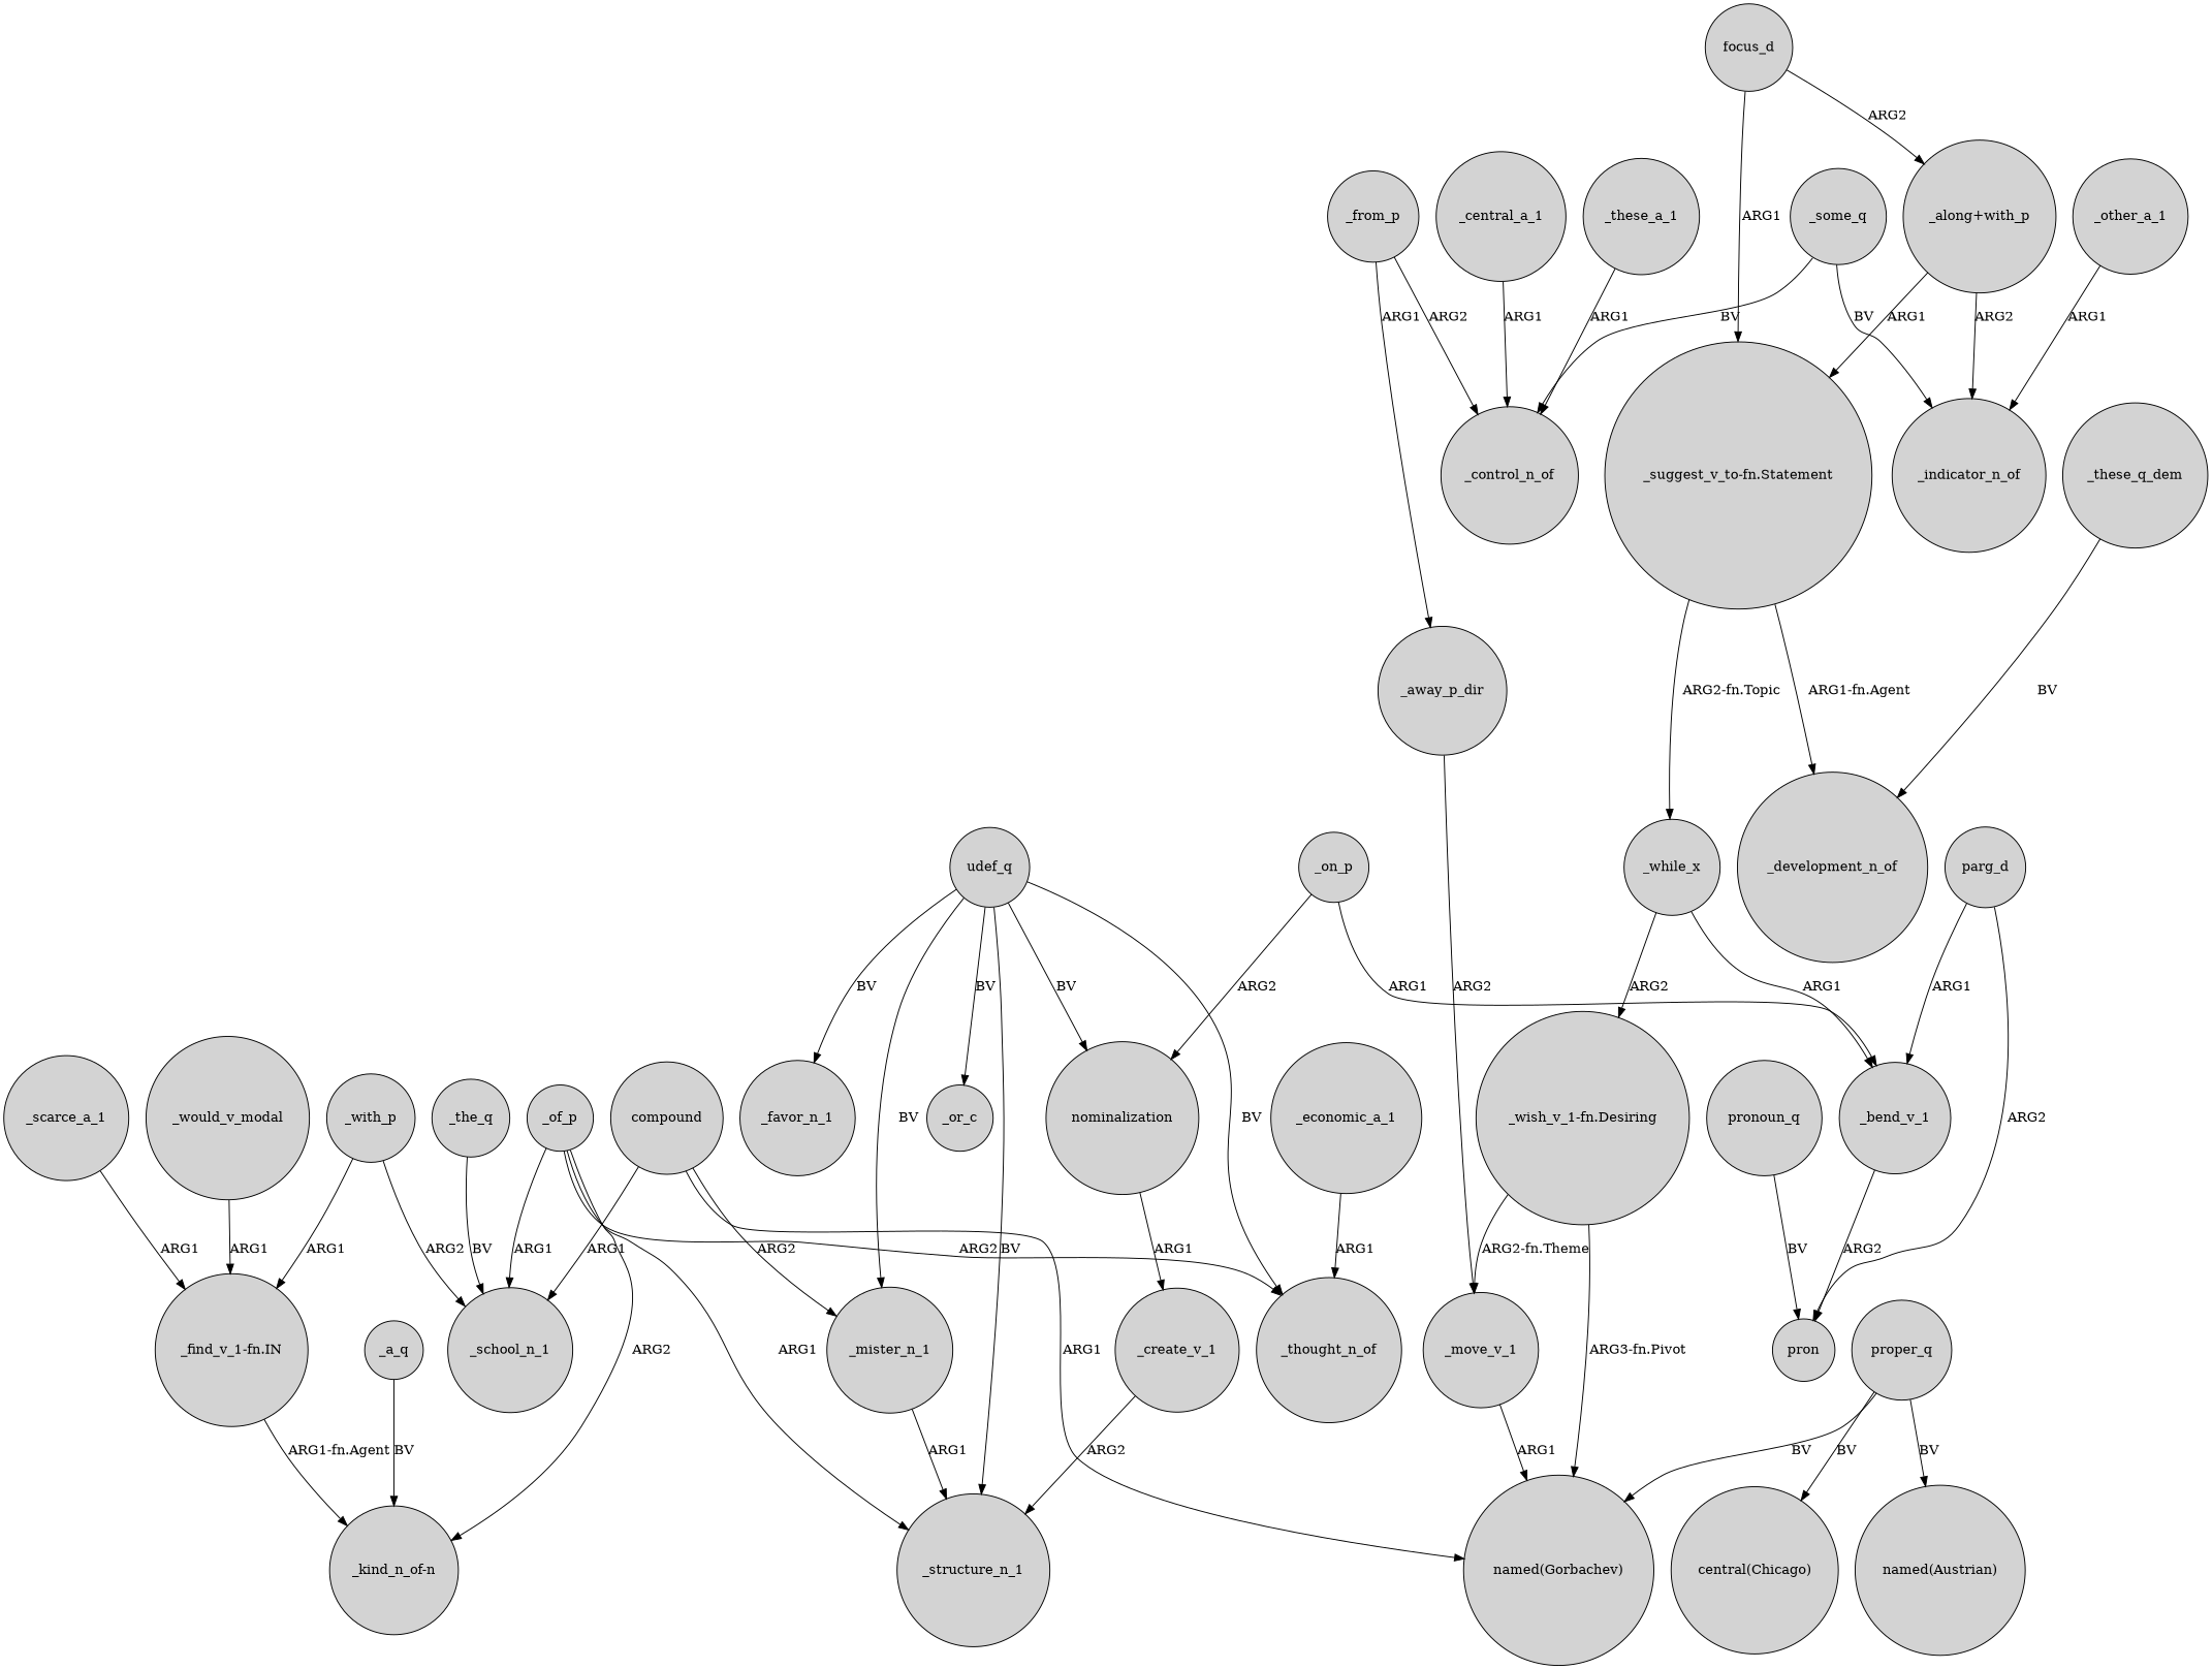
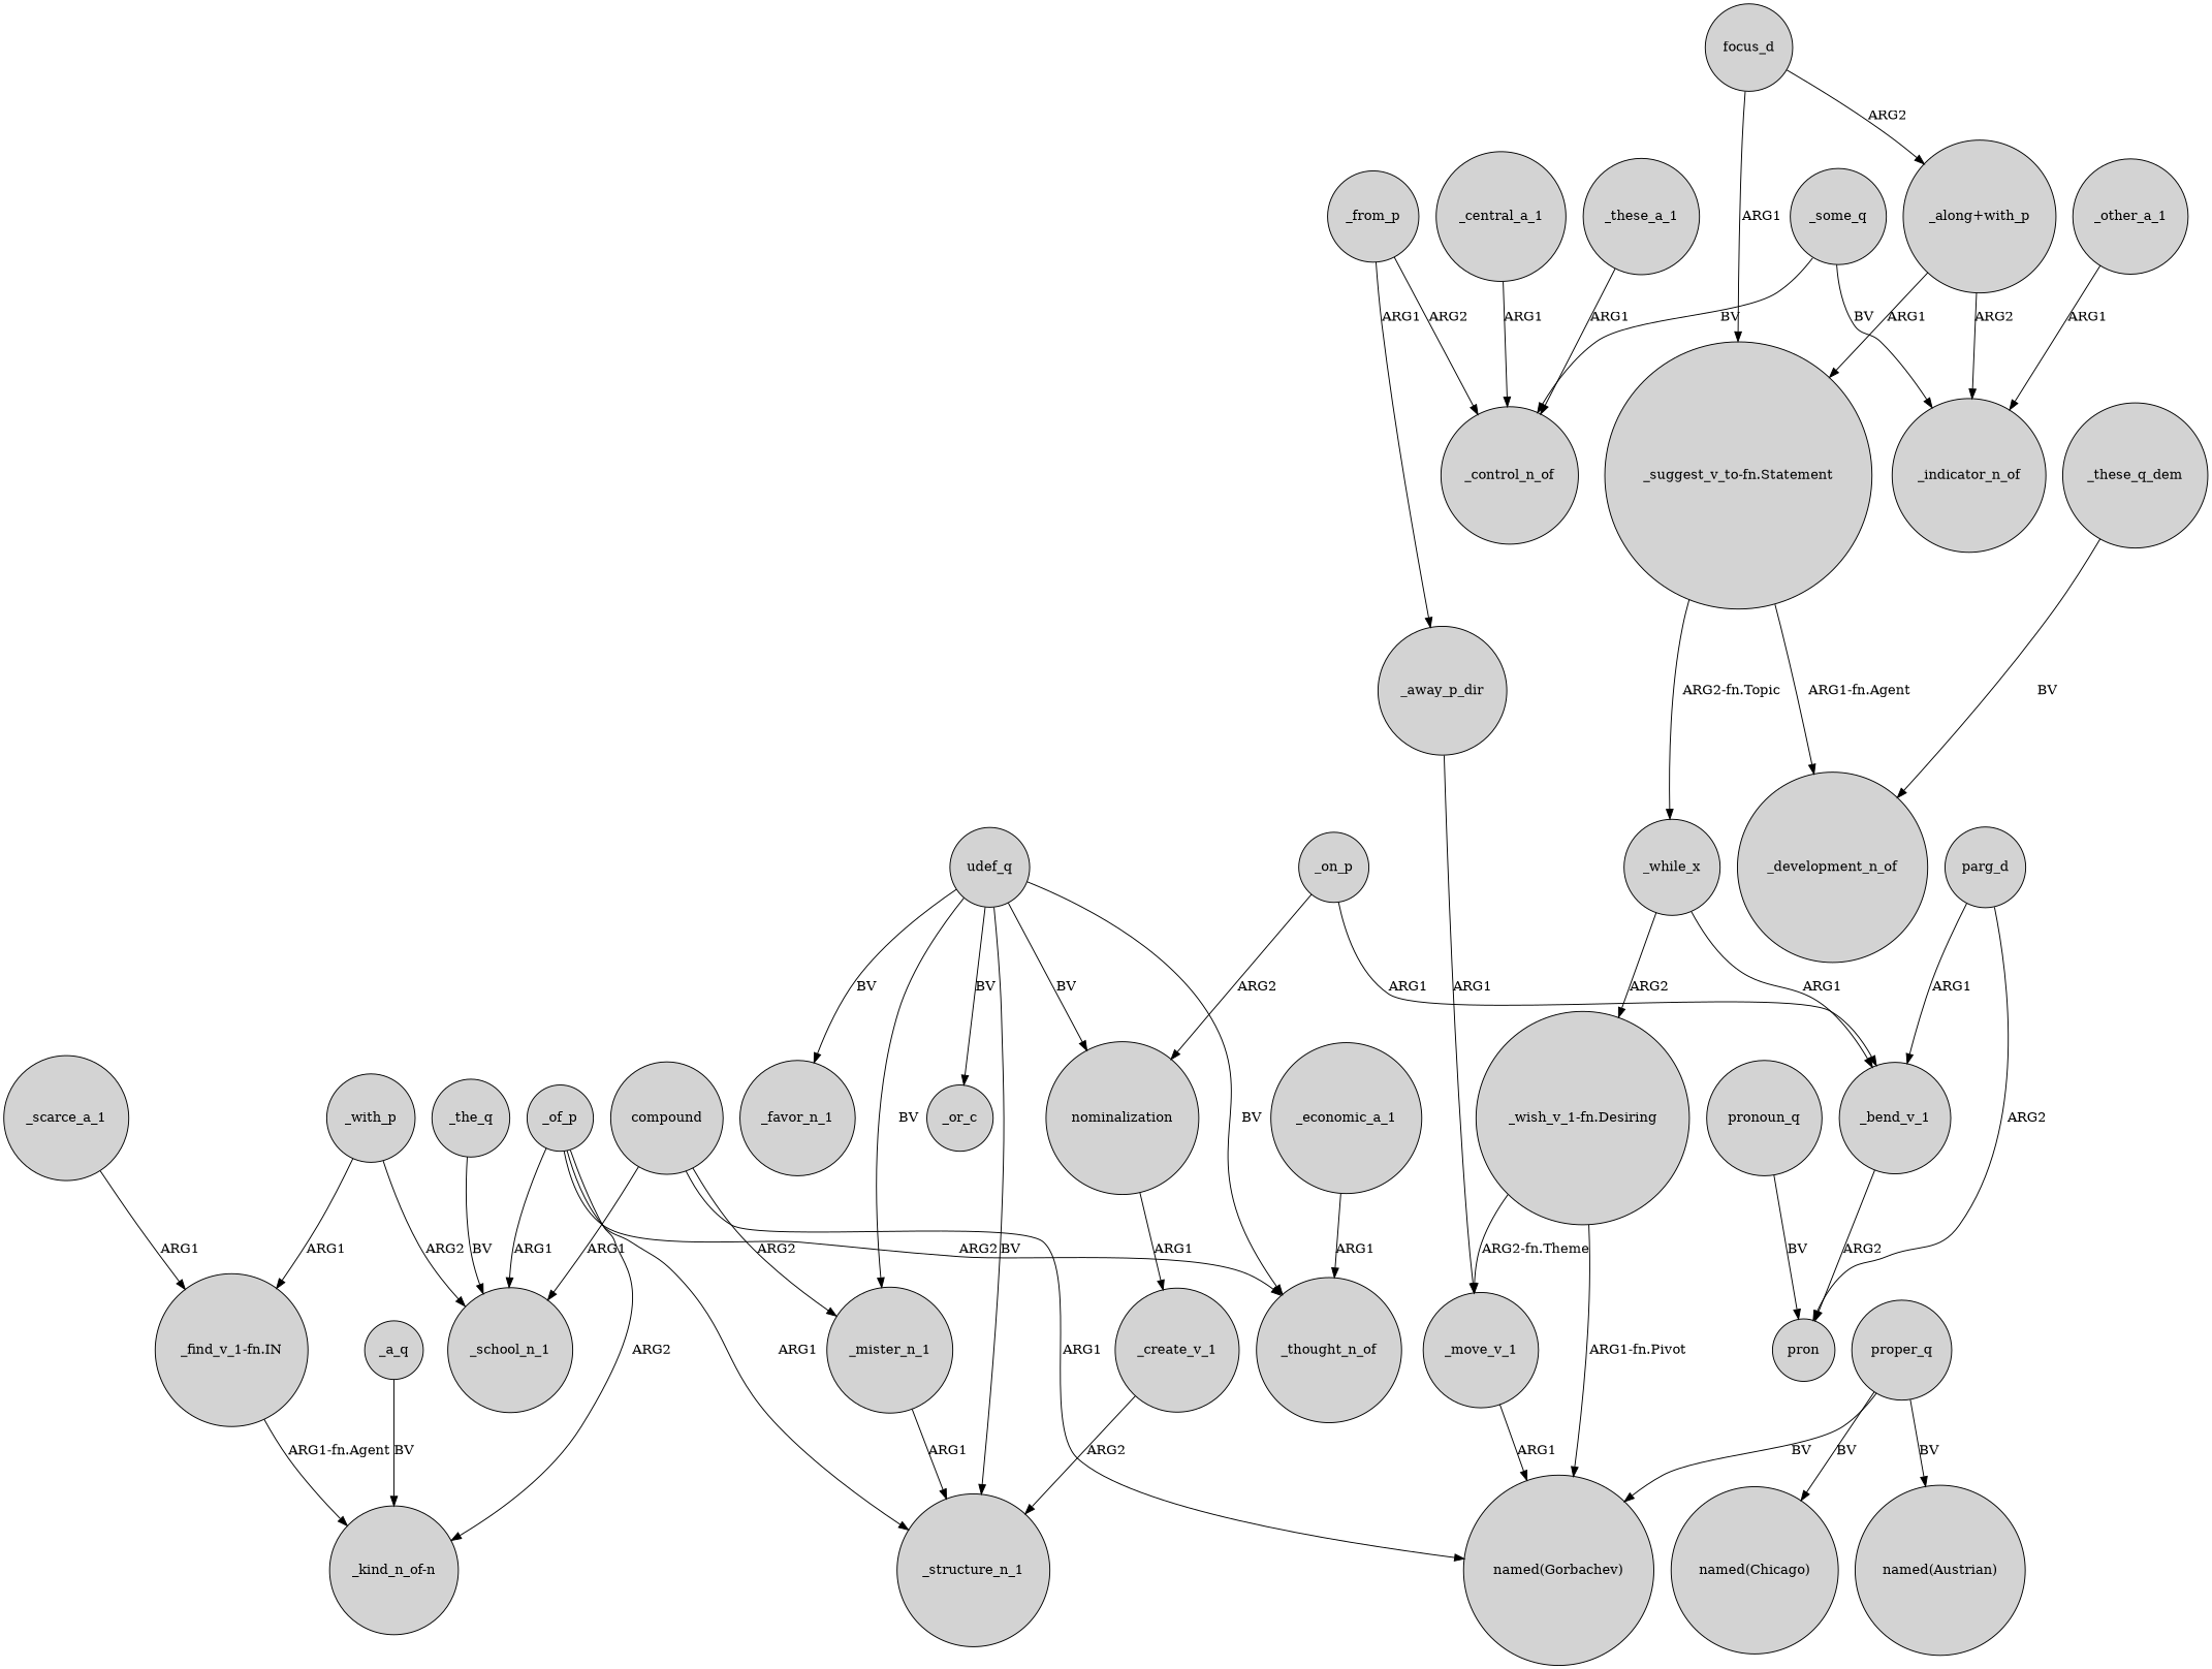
  digraph {
    node [shape=circle style=filled]
    "_find_v_1-fn.IN"
    "_kind_n_of-n"
    _bend_v_1
    pron
    compound
    _school_n_1
    _mister_n_1
    "named(Gorbachev)"
    _structure_n_1
    proper_q
-   "named(Chicago)" [label="central(Chicago)"]
+   "named(Chicago)"
    "named(Austrian)"
    _of_p
    _thought_n_of
    _economic_a_1
    _from_p
    _away_p_dir
    _control_n_of
    _move_v_1
    udef_q
    _favor_n_1
    _or_c
    nominalization
    _create_v_1
    "_suggest_v_to-fn.Statement"
    _while_x
    _development_n_of
    "_wish_v_1-fn.Desiring"
    focus_d
    "_along+with_p"
    _indicator_n_of
    _on_p
    _some_q
    _scarce_a_1
    _other_a_1
    _central_a_1
    parg_d
-   _would_v_modal
    _the_q
    _with_p
    pronoun_q
    _these_q_dem
    _a_q
    n44 [label=_these_a_1]
    "_find_v_1-fn.IN" -> "_kind_n_of-n" [label="ARG1-fn.Agent"]
    _bend_v_1 -> pron [label=ARG2]
    compound -> _school_n_1 [label=ARG1]
    compound -> _mister_n_1 [label=ARG2]
    compound -> "named(Gorbachev)" [label=ARG1]
    _mister_n_1 -> _structure_n_1 [label=ARG1]
    proper_q -> "named(Gorbachev)" [label=BV]
    proper_q -> "named(Chicago)" [label=BV]
    proper_q -> "named(Austrian)" [label=BV]
    _of_p -> "_kind_n_of-n" [label=ARG2]
    _of_p -> _school_n_1 [label=ARG1]
    _of_p -> _structure_n_1 [label=ARG1]
    _of_p -> _thought_n_of [label=ARG2]
    _economic_a_1 -> _thought_n_of [label=ARG1]
    _from_p -> _away_p_dir [label=ARG1]
    _from_p -> _control_n_of [label=ARG2]
-   _away_p_dir -> _move_v_1 [label=ARG2]
+   _away_p_dir -> _move_v_1 [label=ARG1]
    _move_v_1 -> "named(Gorbachev)" [label=ARG1]
    udef_q -> _mister_n_1 [label=BV]
    udef_q -> _structure_n_1 [label=BV]
    udef_q -> _thought_n_of [label=BV]
    udef_q -> _favor_n_1 [label=BV]
    udef_q -> _or_c [label=BV]
    udef_q -> nominalization [label=BV]
    nominalization -> _create_v_1 [label=ARG1]
    _create_v_1 -> _structure_n_1 [label=ARG2]
    "_suggest_v_to-fn.Statement" -> _while_x [label="ARG2-fn.Topic"]
    "_suggest_v_to-fn.Statement" -> _development_n_of [label="ARG1-fn.Agent"]
    _while_x -> _bend_v_1 [label=ARG1]
    _while_x -> "_wish_v_1-fn.Desiring" [label=ARG2]
-   "_wish_v_1-fn.Desiring" -> "named(Gorbachev)" [label="ARG3-fn.Pivot"]
+   "_wish_v_1-fn.Desiring" -> "named(Gorbachev)" [label="ARG1-fn.Pivot"]
    "_wish_v_1-fn.Desiring" -> _move_v_1 [label="ARG2-fn.Theme"]
    focus_d -> "_suggest_v_to-fn.Statement" [label=ARG1]
    focus_d -> "_along+with_p" [label=ARG2]
    "_along+with_p" -> "_suggest_v_to-fn.Statement" [label=ARG1]
    "_along+with_p" -> _indicator_n_of [label=ARG2]
    _on_p -> _bend_v_1 [label=ARG1]
    _on_p -> nominalization [label=ARG2]
    _some_q -> _control_n_of [label=BV]
    _some_q -> _indicator_n_of [label=BV]
    _scarce_a_1 -> "_find_v_1-fn.IN" [label=ARG1]
    _other_a_1 -> _indicator_n_of [label=ARG1]
    _central_a_1 -> _control_n_of [label=ARG1]
    parg_d -> _bend_v_1 [label=ARG1]
    parg_d -> pron [label=ARG2]
-   _would_v_modal -> "_find_v_1-fn.IN" [label=ARG1]
    _the_q -> _school_n_1 [label=BV]
    _with_p -> "_find_v_1-fn.IN" [label=ARG1]
    _with_p -> _school_n_1 [label=ARG2]
    pronoun_q -> pron [label=BV]
    _these_q_dem -> _development_n_of [label=BV]
    _a_q -> "_kind_n_of-n" [label=BV]
    n44 -> _control_n_of [label=ARG1]
  }
